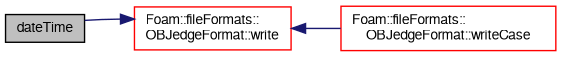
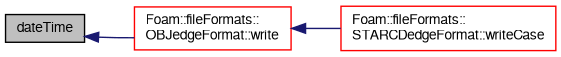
  digraph {
    rankdir=LR
    node [color=red fontname=FreeSans fontsize=10 shape=record]
    edge [color=midnightblue dir=back fontname=FreeSans fontsize=10 labelfontname=FreeSans labelfontsize=10 style=solid]
    n1 [color=black fillcolor=grey75 fontcolor=black height=0.2 label=dateTime style=filled width=0.4]
    n2 [height=0.2 label="Foam::fileFormats::\lOBJedgeFormat::write" width=0.4]
-   n3 [height=0.2 label="Foam::fileFormats::\lOBJedgeFormat::writeCase" width=0.4]
-   n2 -> n1
+   n3 [height=0.2 label="Foam::fileFormats::\lSTARCDedgeFormat::writeCase" width=0.4]
+   n1 -> n2
    n2 -> n3
  }
